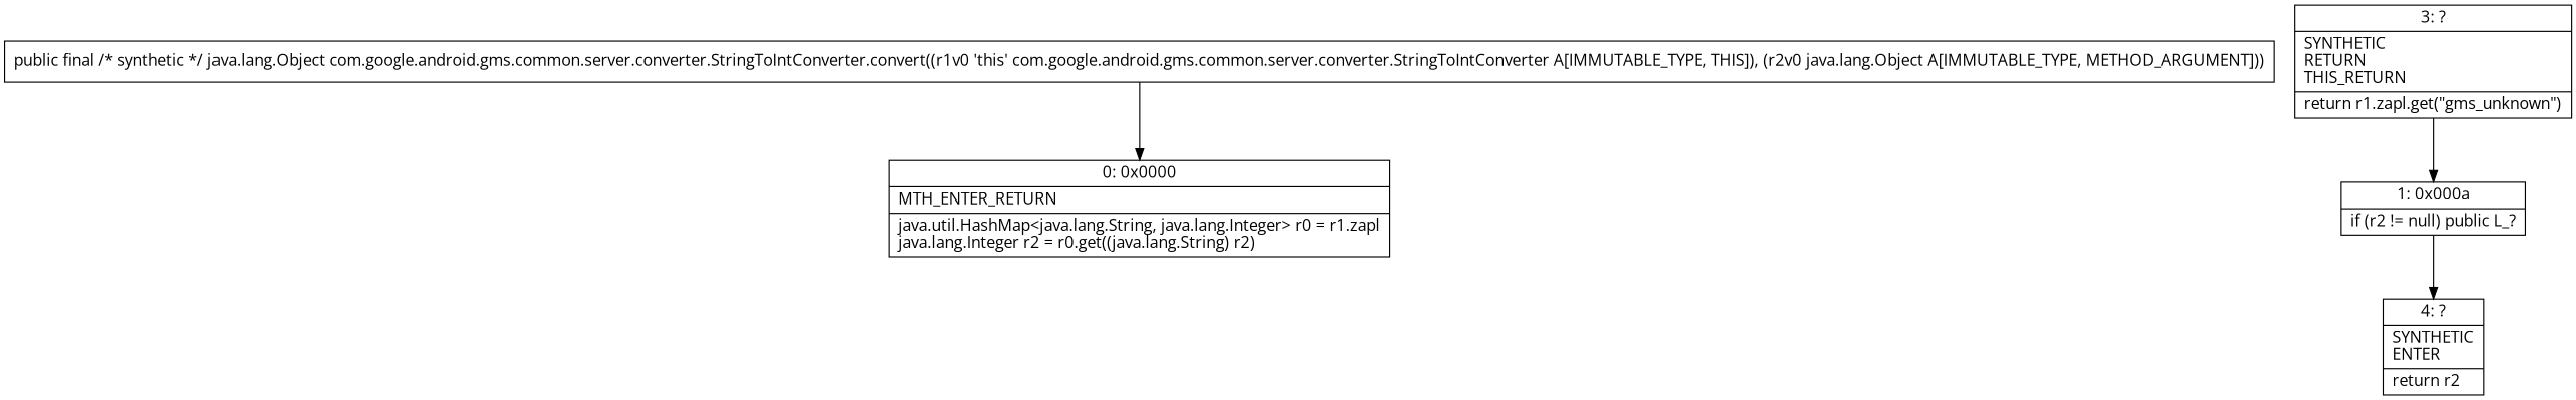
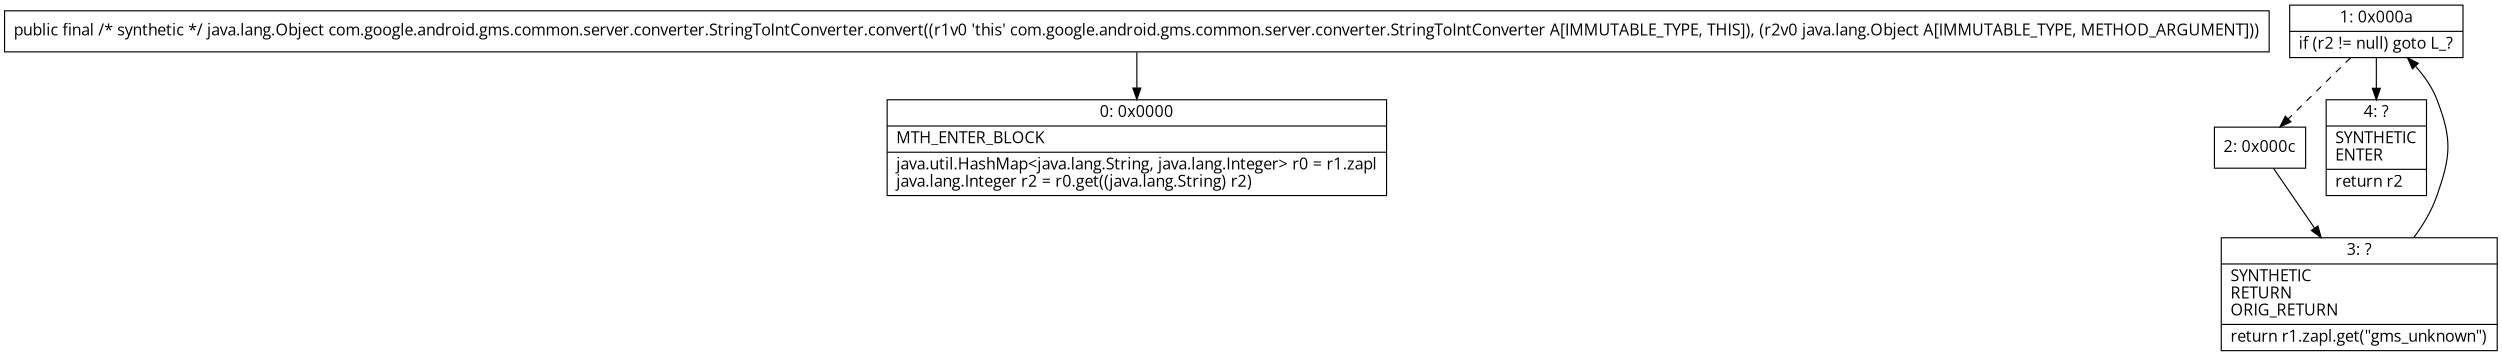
  digraph {
    fontname="Open Sans"
    node [fontname="Open Sans" shape=record]
    edge [fontname="Open Sans"]
-   n1 [label="{0\:\ 0x0000|MTH_ENTER_RETURN\l|java.util.HashMap\<java.lang.String, java.lang.Integer\> r0 = r1.zapl\ljava.lang.Integer r2 = r0.get((java.lang.String) r2)\l}"]
-   n2 [label="{1\:\ 0x000a|if (r2 != null) public L_?\l}"]
+   n1 [label="{0\:\ 0x0000|MTH_ENTER_BLOCK\l|java.util.HashMap\<java.lang.String, java.lang.Integer\> r0 = r1.zapl\ljava.lang.Integer r2 = r0.get((java.lang.String) r2)\l}"]
+   n2 [label="{1\:\ 0x000a|if (r2 != null) goto L_?\l}"]
+   n3 [label="{2\:\ 0x000c}"]
    n4 [label="{4\:\ ?|SYNTHETIC\lENTER\l|return r2\l}"]
-   n5 [label="{3\:\ ?|SYNTHETIC\lRETURN\lTHIS_RETURN\l|return r1.zapl.get(\"gms_unknown\")\l}"]
+   n5 [label="{3\:\ ?|SYNTHETIC\lRETURN\lORIG_RETURN\l|return r1.zapl.get(\"gms_unknown\")\l}"]
    n6 [label="{public final \/* synthetic *\/ java.lang.Object com.google.android.gms.common.server.converter.StringToIntConverter.convert((r1v0 'this' com.google.android.gms.common.server.converter.StringToIntConverter A[IMMUTABLE_TYPE, THIS]), (r2v0 java.lang.Object A[IMMUTABLE_TYPE, METHOD_ARGUMENT])) }"]
+   n2 -> n3 [style=dashed]
    n2 -> n4
+   n3 -> n5
    n5 -> n2
    n6 -> n1
  }
